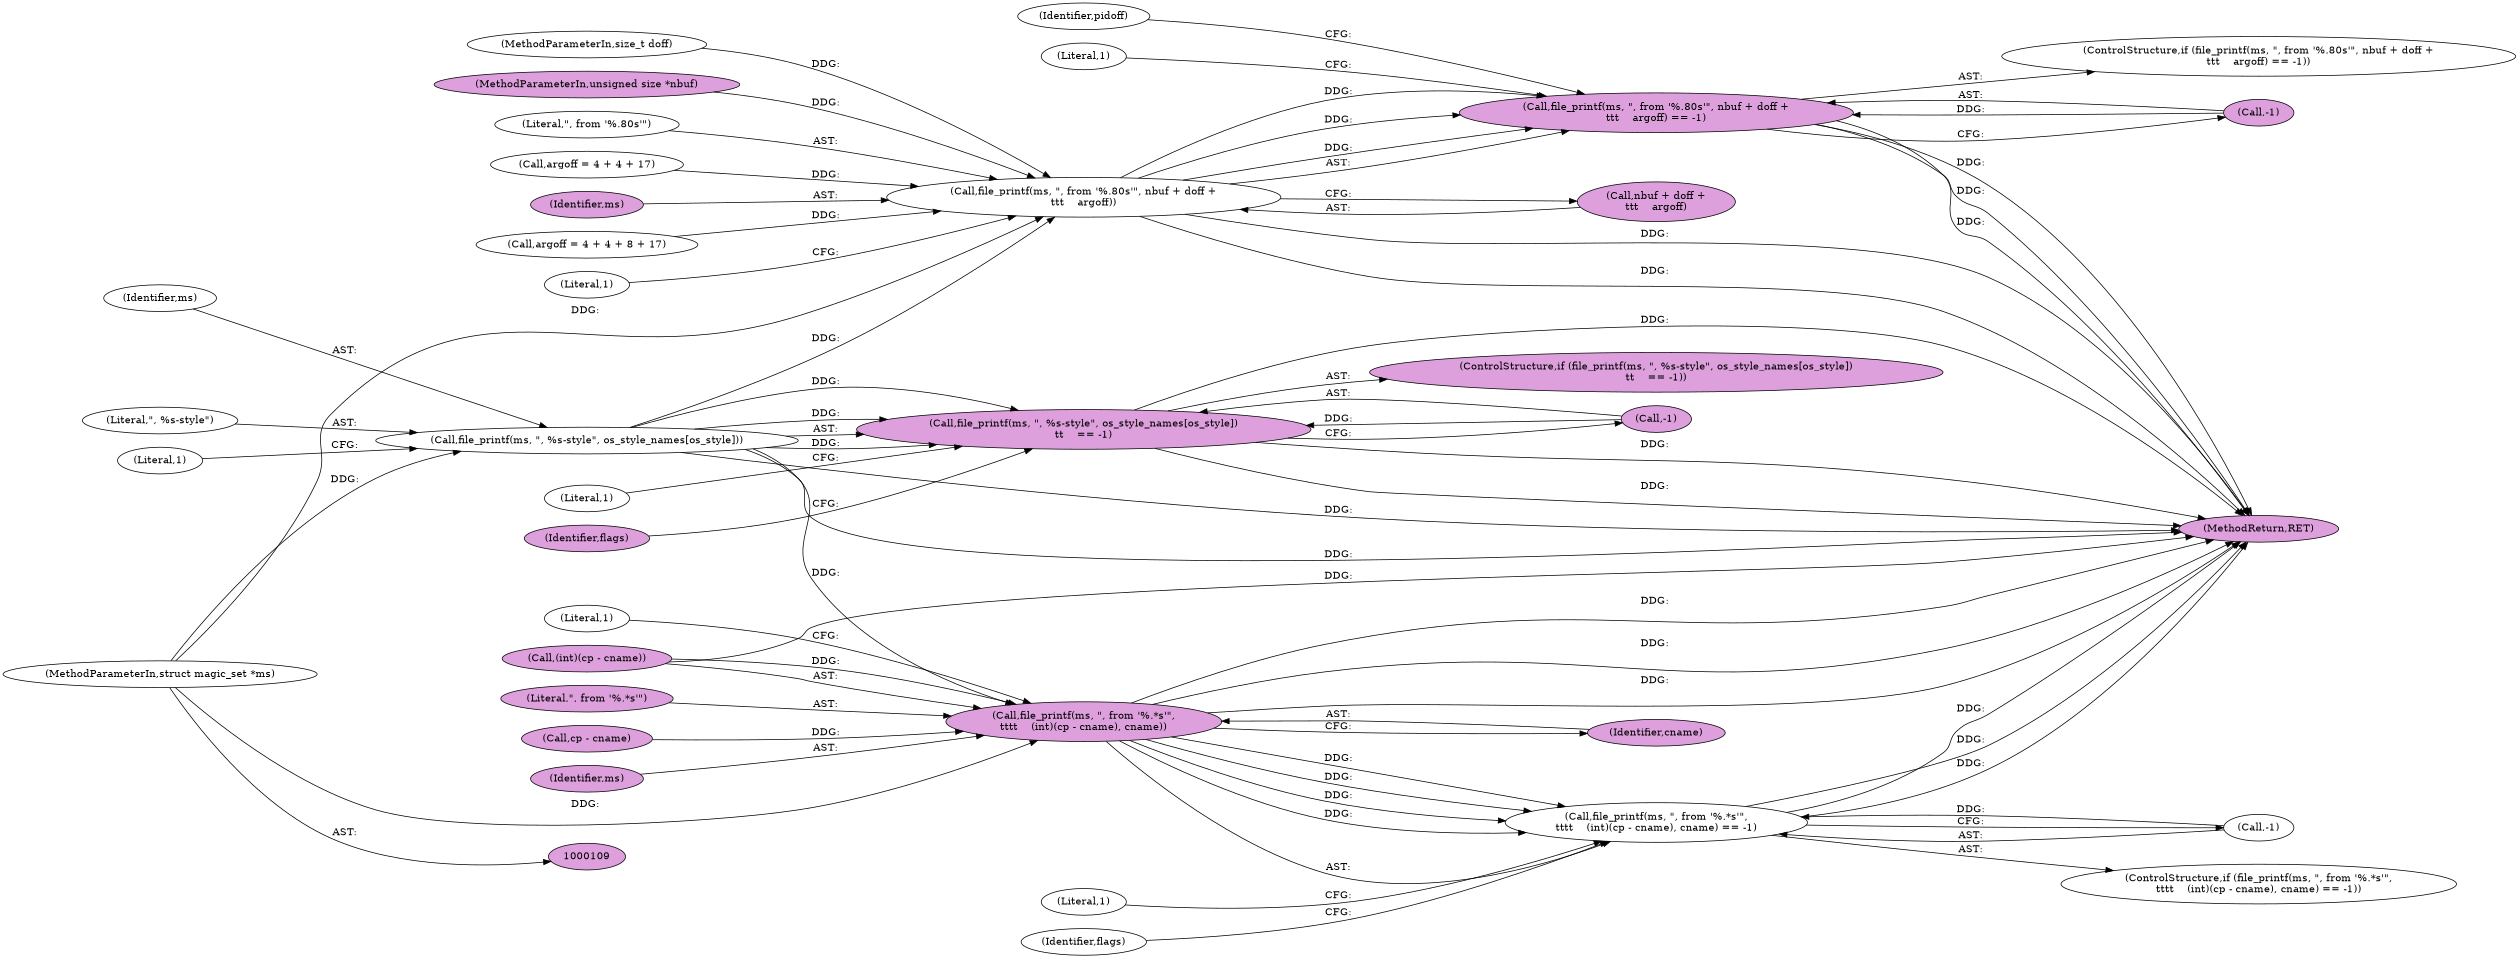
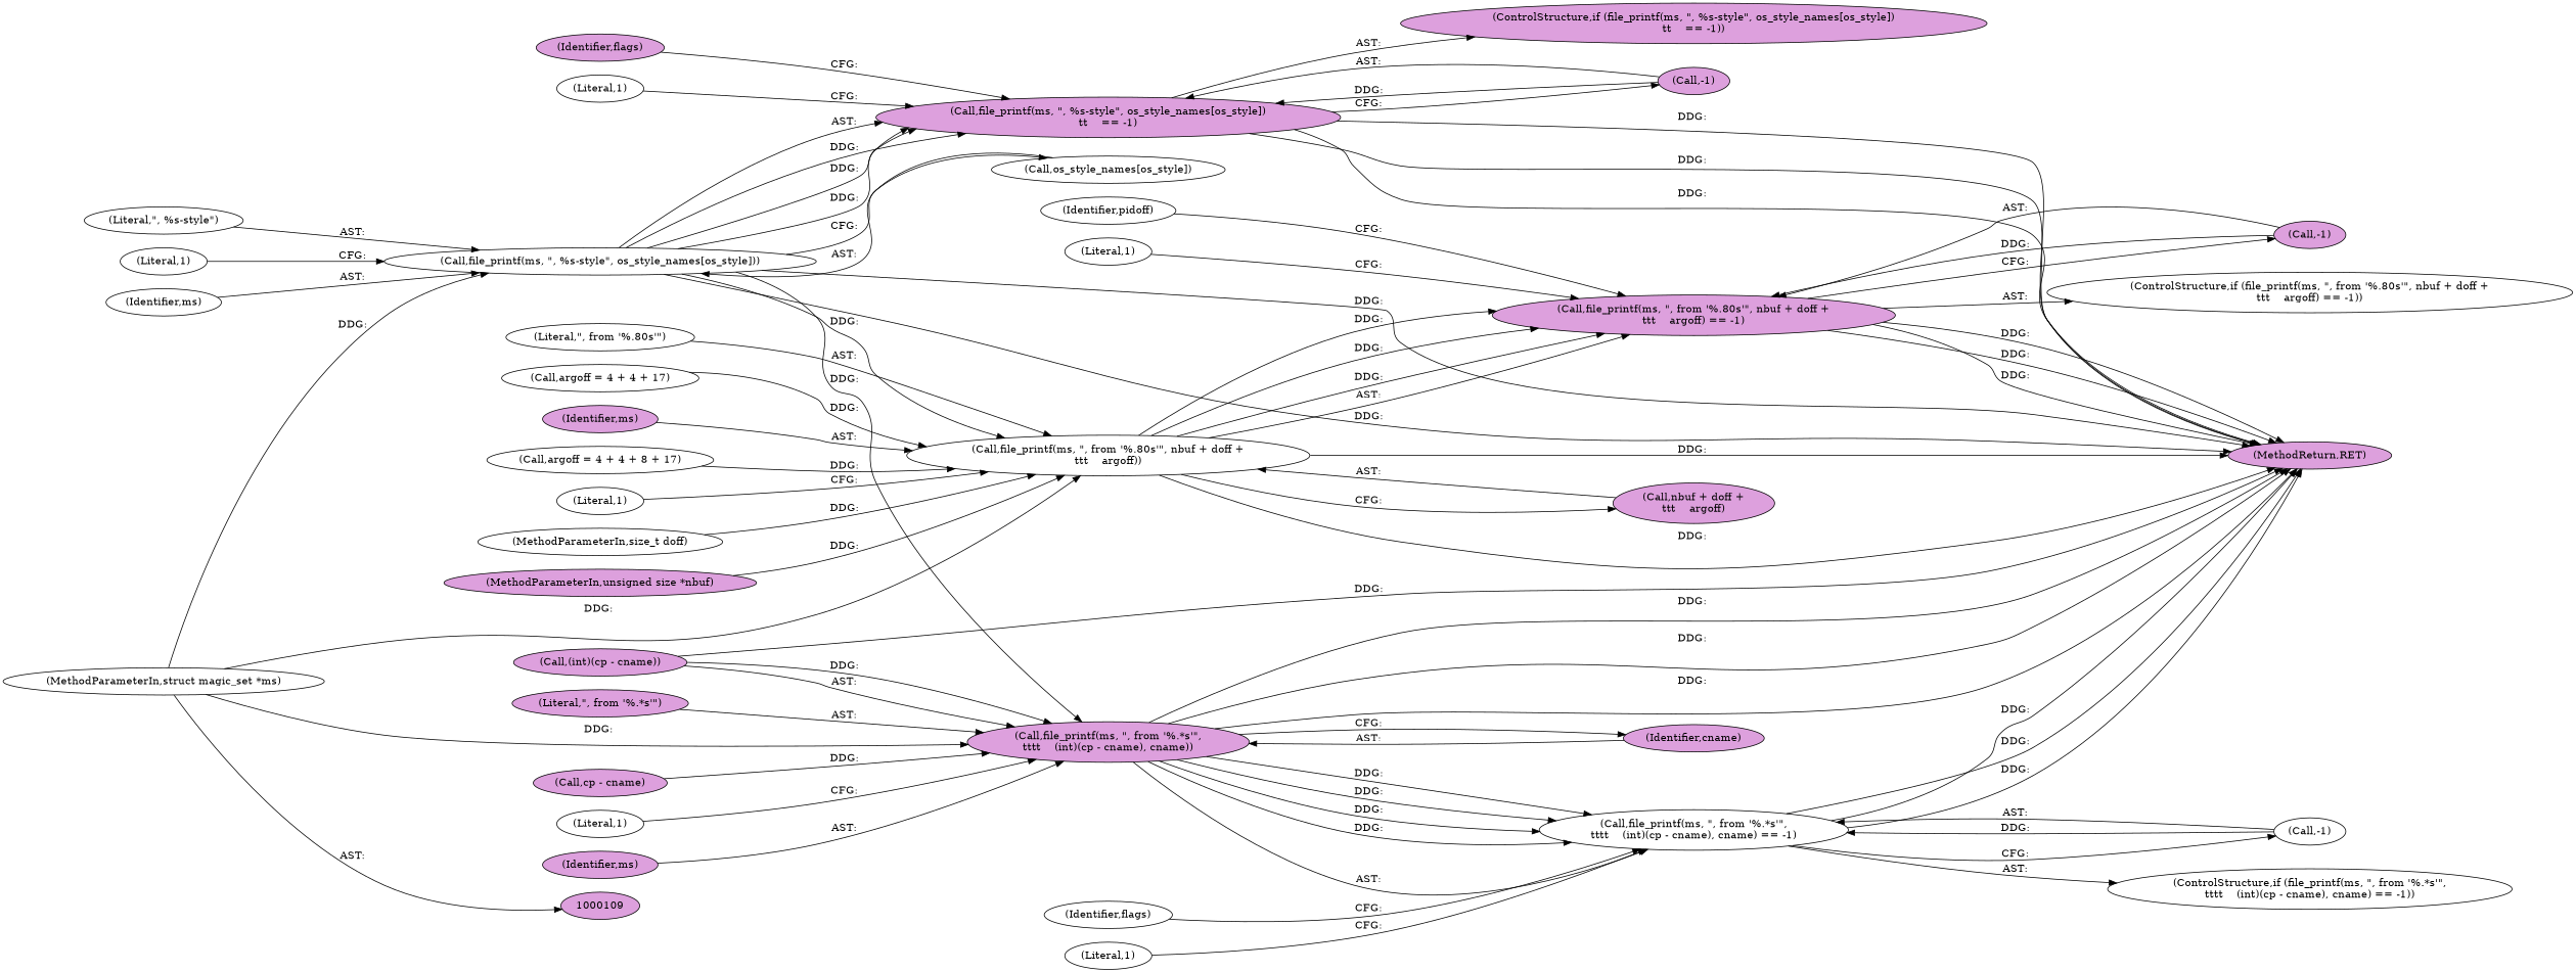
  digraph {
    rankdir=LR
    node [fillcolor=white style=filled]
    n1 [label="(Call,file_printf(ms, \", %s-style\", os_style_names[os_style]))"]
    n2 [fillcolor=plum label="(Call,file_printf(ms, \", %s-style\", os_style_names[os_style])\n\t\t    == -1)"]
    n3 [label="(Call,file_printf(ms, \", from '%.80s'\", nbuf + doff +\n\t\t\t    argoff))"]
    n4 [fillcolor=plum label="(Call,file_printf(ms, \", from '%.*s'\",\n\t\t\t\t    (int)(cp - cname), cname))"]
+   n5 [label="(Call,os_style_names[os_style])"]
    n6 [fillcolor=plum label="(MethodReturn,RET)"]
    n7 [fillcolor=plum label="(Call,-1)"]
    n8 [fillcolor=plum label="(ControlStructure,if (file_printf(ms, \", %s-style\", os_style_names[os_style])\n\t\t    == -1))"]
    n9 [fillcolor=plum label="(Call,file_printf(ms, \", from '%.80s'\", nbuf + doff +\n\t\t\t    argoff) == -1)"]
    n10 [fillcolor=plum label="(Call,nbuf + doff +\n\t\t\t    argoff)"]
    n11 [label="(Call,file_printf(ms, \", from '%.*s'\",\n\t\t\t\t    (int)(cp - cname), cname) == -1)"]
    n12 [fillcolor=plum label="(Identifier,cname)"]
    n13 [label="(MethodParameterIn,struct magic_set *ms)"]
    1000109 [fillcolor=plum]
    n15 [label="(ControlStructure,if (file_printf(ms, \", from '%.80s'\", nbuf + doff +\n\t\t\t    argoff) == -1))"]
    n16 [fillcolor=plum label="(Call,-1)"]
    n17 [label="(Call,-1)"]
    n18 [label="(ControlStructure,if (file_printf(ms, \", from '%.*s'\",\n\t\t\t\t    (int)(cp - cname), cname) == -1))"]
    n19 [label="(Call,argoff = 4 + 4 + 8 + 17)"]
    n20 [label="(Literal,1)"]
    n21 [fillcolor=plum label="(Call,cp - cname)"]
    n22 [fillcolor=plum label="(Identifier,ms)"]
    n23 [label="(Identifier,flags)"]
    n24 [label="(Literal,\", %s-style\")"]
    n25 [label="(Literal,1)"]
    n26 [label="(Identifier,pidoff)"]
    n27 [label="(Literal,1)"]
    n28 [label="(Literal,1)"]
    n29 [fillcolor=plum label="(Identifier,flags)"]
    n30 [label="(MethodParameterIn,size_t doff)"]
    n31 [label="(Literal,1)"]
    n32 [fillcolor=plum label="(MethodParameterIn,unsigned size *nbuf)"]
    n33 [label="(Identifier,ms)"]
    n34 [fillcolor=plum label="(Call,(int)(cp - cname))"]
    n35 [label="(Literal,\", from '%.80s'\")"]
    n36 [fillcolor=plum label="(Literal,\", from '%.*s'\")"]
    n37 [label="(Call,argoff = 4 + 4 + 17)"]
    n38 [fillcolor=plum label="(Identifier,ms)"]
    n39 [label="(Literal,1)"]
    n1 -> n2 [label="AST: "]
    n1 -> n2 [label="DDG: "]
    n1 -> n2 [label="DDG: "]
    n1 -> n2 [label="DDG: "]
    n1 -> n3 [label="DDG: "]
    n1 -> n4 [label="DDG: "]
+   n1 -> n5 [label="CFG: "]
    n1 -> n6 [label="DDG: "]
    n1 -> n6 [label="DDG: "]
    n2 -> n6 [label="DDG: "]
    n2 -> n6 [label="DDG: "]
    n2 -> n6 [label="DDG: "]
    n2 -> n7 [label="CFG: "]
    n2 -> n8 [label="AST: "]
    n3 -> n6 [label="DDG: "]
    n3 -> n6 [label="DDG: "]
    n3 -> n9 [label="AST: "]
    n3 -> n9 [label="DDG: "]
    n3 -> n9 [label="DDG: "]
    n3 -> n9 [label="DDG: "]
    n3 -> n10 [label="CFG: "]
    n4 -> n6 [label="DDG: "]
    n4 -> n6 [label="DDG: "]
    n4 -> n6 [label="DDG: "]
    n4 -> n11 [label="AST: "]
    n4 -> n11 [label="DDG: "]
    n4 -> n11 [label="DDG: "]
    n4 -> n11 [label="DDG: "]
    n4 -> n11 [label="DDG: "]
    n4 -> n12 [label="CFG: "]
+   n5 -> n1 [label="AST: "]
    n7 -> n2 [label="AST: "]
    n7 -> n2 [label="DDG: "]
    n9 -> n6 [label="DDG: "]
    n9 -> n6 [label="DDG: "]
    n9 -> n6 [label="DDG: "]
    n9 -> n15 [label="AST: "]
    n9 -> n16 [label="CFG: "]
    n10 -> n3 [label="AST: "]
    n11 -> n6 [label="DDG: "]
    n11 -> n6 [label="DDG: "]
    n11 -> n6 [label="DDG: "]
    n11 -> n17 [label="CFG: "]
    n11 -> n18 [label="AST: "]
    n12 -> n4 [label="AST: "]
    n13 -> n1 [label="DDG: "]
    n13 -> n3 [label="DDG: "]
    n13 -> n4 [label="DDG: "]
    n13 -> 1000109 [label="AST: "]
    n16 -> n9 [label="AST: "]
    n16 -> n9 [label="DDG: "]
    n17 -> n11 [label="AST: "]
    n17 -> n11 [label="DDG: "]
    n19 -> n3 [label="DDG: "]
    n20 -> n3 [label="CFG: "]
    n21 -> n4 [label="DDG: "]
    n22 -> n4 [label="AST: "]
    n23 -> n11 [label="CFG: "]
    n24 -> n1 [label="AST: "]
    n25 -> n4 [label="CFG: "]
    n26 -> n9 [label="CFG: "]
    n27 -> n1 [label="CFG: "]
    n28 -> n11 [label="CFG: "]
    n29 -> n2 [label="CFG: "]
    n30 -> n3 [label="DDG: "]
    n31 -> n2 [label="CFG: "]
    n32 -> n3 [label="DDG: "]
    n33 -> n1 [label="AST: "]
    n34 -> n4 [label="AST: "]
    n34 -> n4 [label="DDG: "]
    n34 -> n6 [label="DDG: "]
    n35 -> n3 [label="AST: "]
    n36 -> n4 [label="AST: "]
    n37 -> n3 [label="DDG: "]
    n38 -> n3 [label="AST: "]
    n39 -> n9 [label="CFG: "]
  }
